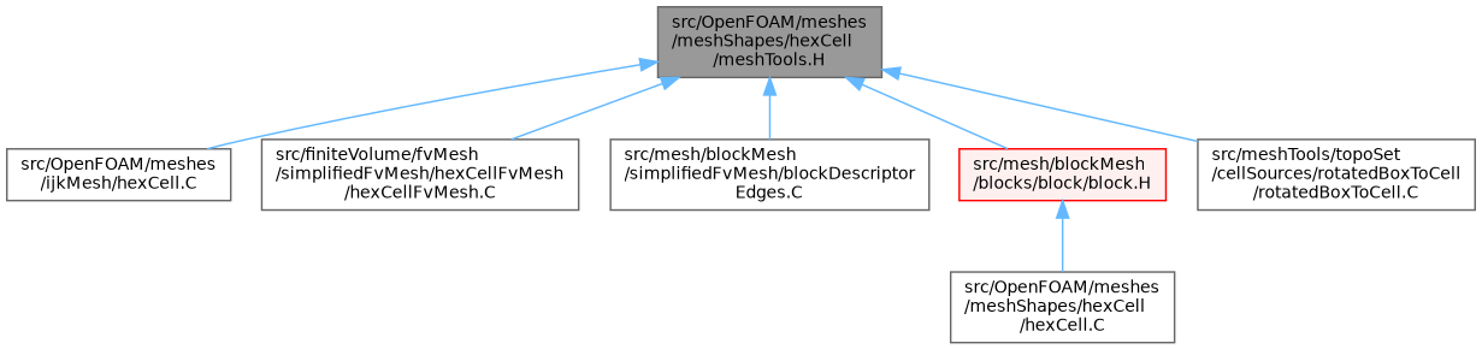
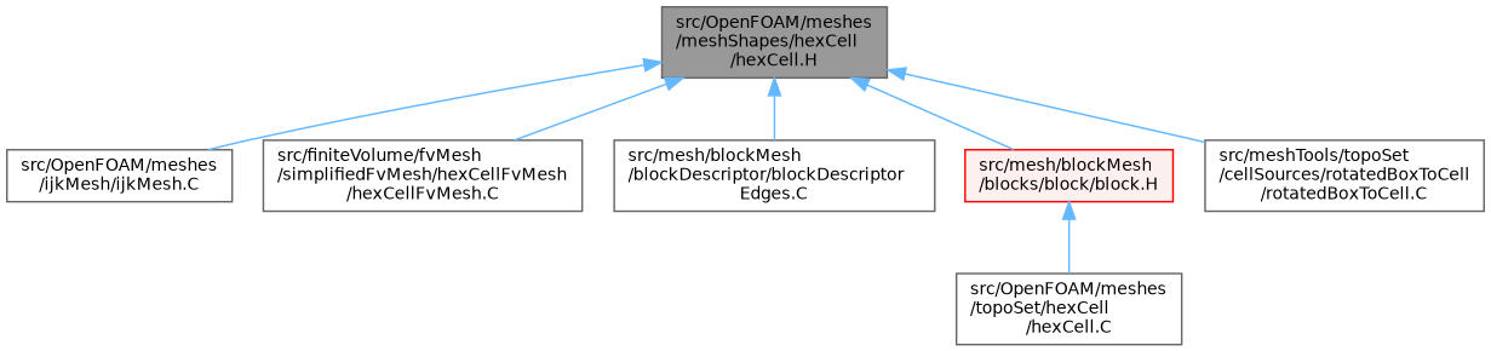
  digraph {
    node [color=grey40 fillcolor=white fontname=Helvetica fontsize=10 shape=box style=filled]
    edge [color=steelblue1 dir=back fontname=Helvetica fontsize=10 labelfontname=Helvetica labelfontsize=10 style=solid]
-   n1 [color=gray40 fillcolor=grey60 fontcolor=black height=0.2 label="src/OpenFOAM/meshes\l/meshShapes/hexCell\l/meshTools.H" width=0.4]
-   n2 [height=0.2 label="src/OpenFOAM/meshes\l/ijkMesh/hexCell.C" width=0.4]
+   n1 [color=gray40 fillcolor=grey60 fontcolor=black height=0.2 label="src/OpenFOAM/meshes\l/meshShapes/hexCell\l/hexCell.H" width=0.4]
+   n2 [height=0.2 label="src/OpenFOAM/meshes\l/ijkMesh/ijkMesh.C" width=0.4]
    n3 [height=0.2 label="src/finiteVolume/fvMesh\l/simplifiedFvMesh/hexCellFvMesh\l/hexCellFvMesh.C" width=0.4]
-   n4 [height=0.2 label="src/mesh/blockMesh\l/simplifiedFvMesh/blockDescriptor\lEdges.C" width=0.4]
+   n4 [height=0.2 label="src/mesh/blockMesh\l/blockDescriptor/blockDescriptor\lEdges.C" width=0.4]
    n5 [color=red fillcolor="#FFF0F0" height=0.2 label="src/mesh/blockMesh\l/blocks/block/block.H" width=0.4]
    n6 [height=0.2 label="src/meshTools/topoSet\l/cellSources/rotatedBoxToCell\l/rotatedBoxToCell.C" width=0.4]
-   n7 [height=0.2 label="src/OpenFOAM/meshes\l/meshShapes/hexCell\l/hexCell.C" width=0.4]
+   n7 [height=0.2 label="src/OpenFOAM/meshes\l/topoSet/hexCell\l/hexCell.C" width=0.4]
    n1 -> n2
    n1 -> n3
    n1 -> n4
    n1 -> n5
    n1 -> n6
    n5 -> n7
  }
